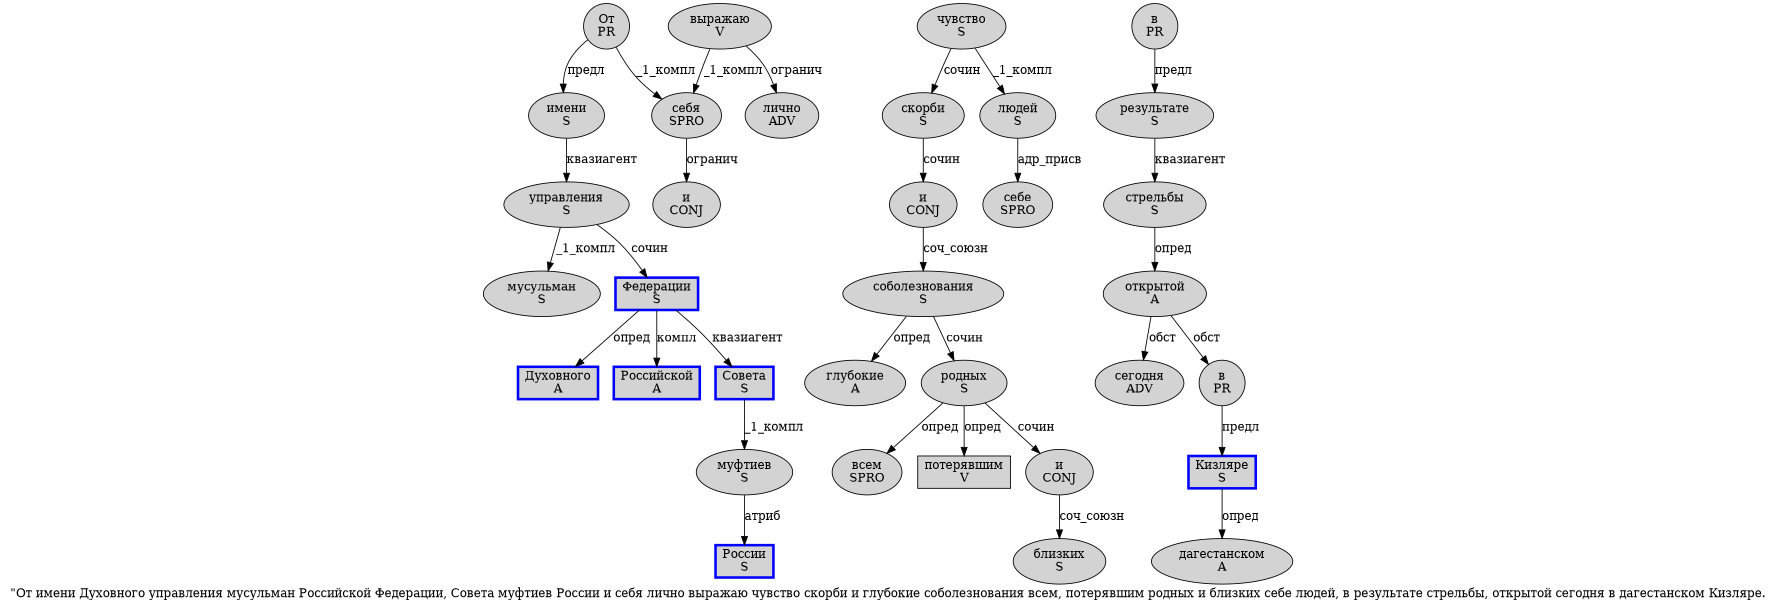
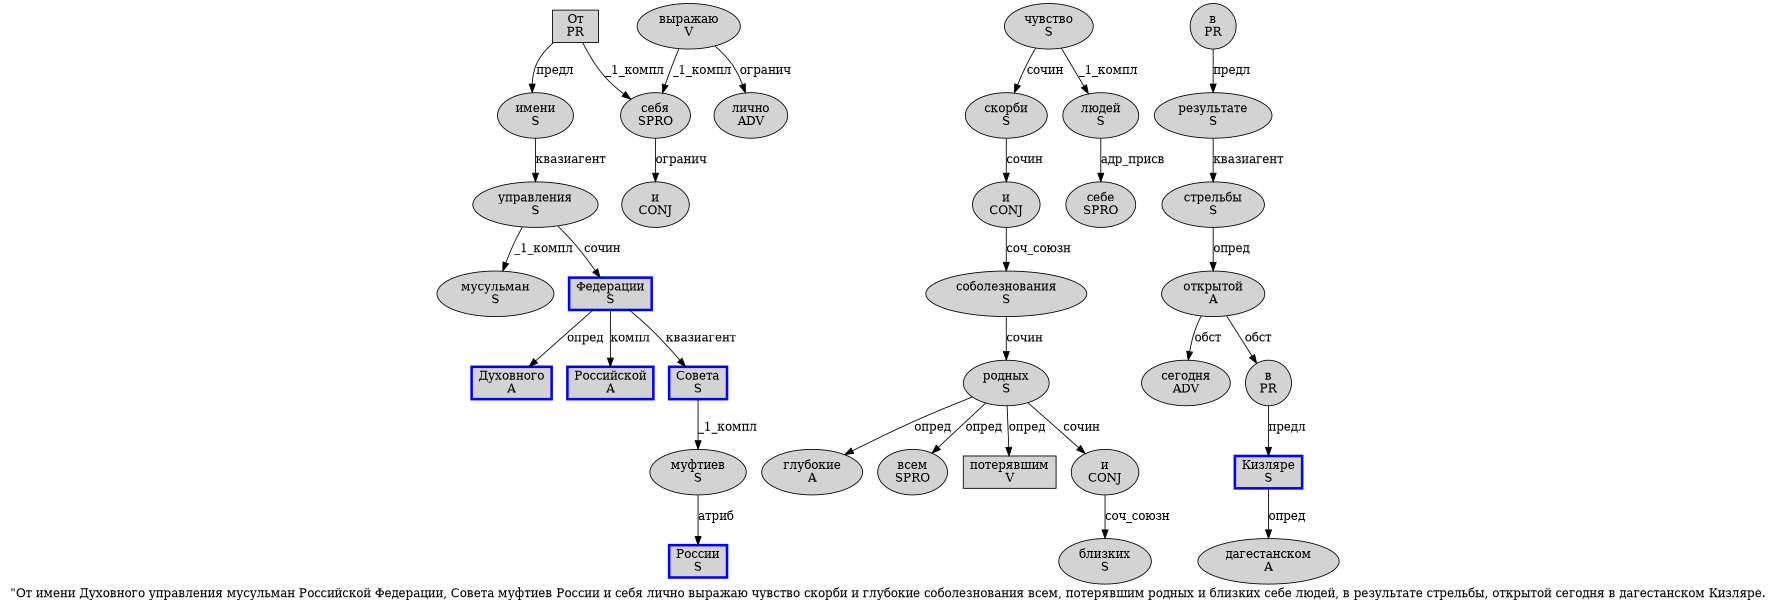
  digraph {
    label="\"От имени Духовного управления мусульман Российской Федерации, Совета муфтиев России и себя лично выражаю чувство скорби и глубокие соболезнования всем, потерявшим родных и близких себе людей, в результате стрельбы, открытой сегодня в дагестанском Кизляре."
    node [fillcolor=lightgray penwidth=1 shape=ellipse style=filled]
-   n1 [label="От\nPR"]
+   n1 [label="От\nPR" shape=box]
    n2 [label="имени\nS"]
    n3 [label="себя\nSPRO"]
    n4 [label="управления\nS"]
    n5 [label="мусульман\nS"]
    n6 [color=blue label="Федерации\nS" penwidth=3 shape=box]
    n7 [color=blue label="Духовного\nA" penwidth=3 shape=box]
    n8 [color=blue label="Российской\nA" penwidth=3 shape=box]
    n9 [color=blue label="Совета\nS" penwidth=3 shape=box]
    n10 [label="муфтиев\nS"]
    n11 [color=blue label="России\nS" penwidth=3 shape=box]
    n12 [label="и\nCONJ"]
    n13 [label="лично\nADV"]
    n14 [label="выражаю\nV"]
    n15 [label="чувство\nS"]
    n16 [label="скорби\nS"]
    n17 [label="людей\nS"]
    n18 [label="и\nCONJ"]
    n19 [label="себе\nSPRO"]
    n20 [label="соболезнования\nS"]
    n21 [label="глубокие\nA"]
    n22 [label="родных\nS"]
    n23 [label="всем\nSPRO"]
    n24 [label="потерявшим\nV" shape=box]
    n25 [label="и\nCONJ"]
    n26 [label="близких\nS"]
    n27 [label="в\nPR"]
    n28 [label="результате\nS"]
    n29 [label="стрельбы\nS"]
    n30 [label="открытой\nA"]
    n31 [label="сегодня\nADV"]
    n32 [label="в\nPR"]
    n33 [color=blue label="Кизляре\nS" penwidth=3 shape=box]
    n34 [label="дагестанском\nA"]
    n1 -> n2 [label="предл"]
    n1 -> n3 [label="_1_компл"]
    n2 -> n4 [label="квазиагент"]
    n3 -> n12 [label="огранич"]
    n4 -> n5 [label="_1_компл"]
    n4 -> n6 [label="сочин"]
    n6 -> n7 [label="опред"]
    n6 -> n8 [label="компл"]
    n6 -> n9 [label="квазиагент"]
    n9 -> n10 [label="_1_компл"]
    n10 -> n11 [label="атриб"]
    n14 -> n3 [label="_1_компл"]
    n14 -> n13 [label="огранич"]
    n15 -> n16 [label="сочин"]
    n15 -> n17 [label="_1_компл"]
    n16 -> n18 [label="сочин"]
    n17 -> n19 [label="адр_присв"]
    n18 -> n20 [label="соч_союзн"]
-   n20 -> n21 [label="опред"]
+   n22 -> n21 [label="опред"]
    n20 -> n22 [label="сочин"]
    n22 -> n23 [label="опред"]
    n22 -> n24 [label="опред"]
    n22 -> n25 [label="сочин"]
    n25 -> n26 [label="соч_союзн"]
    n27 -> n28 [label="предл"]
    n28 -> n29 [label="квазиагент"]
    n29 -> n30 [label="опред"]
    n30 -> n31 [label="обст"]
    n30 -> n32 [label="обст"]
    n32 -> n33 [label="предл"]
    n33 -> n34 [label="опред"]
  }
